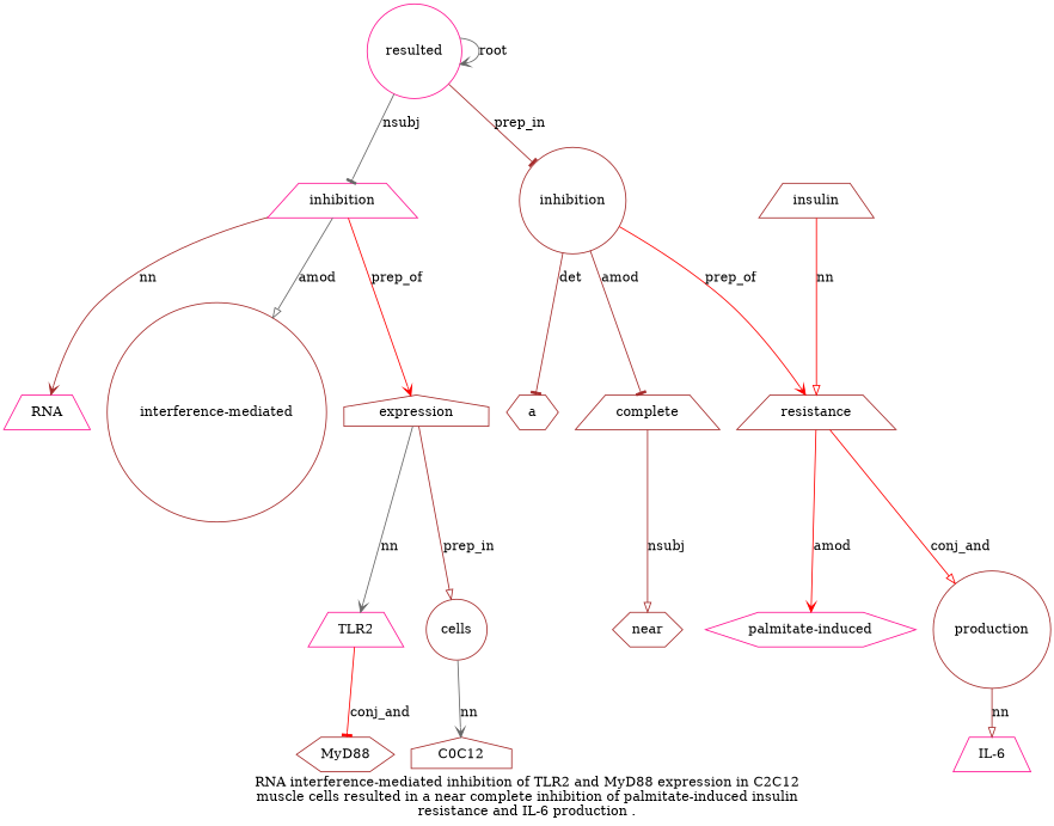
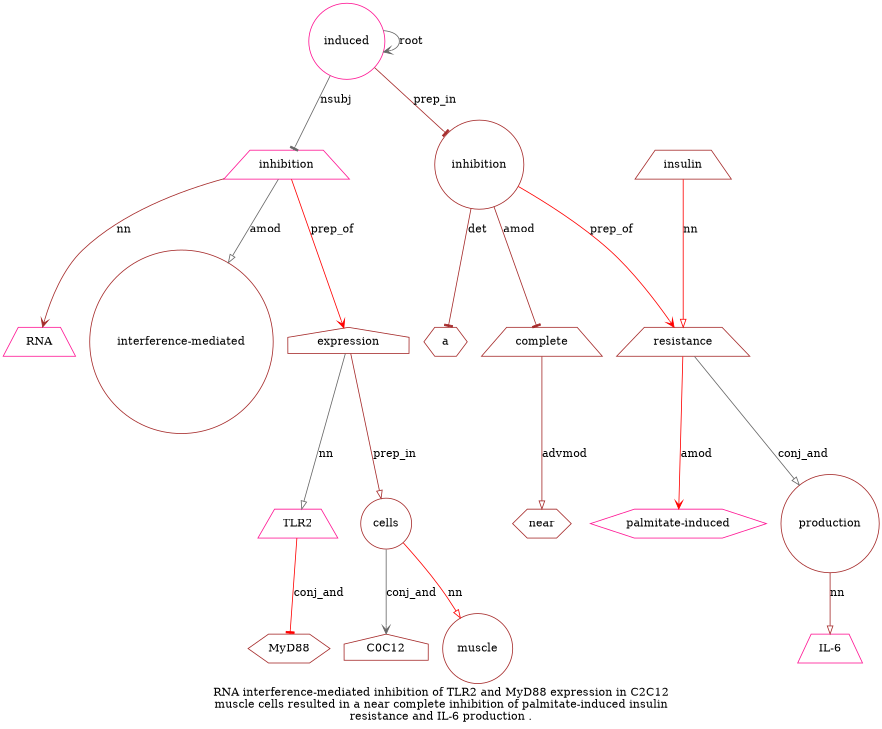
  digraph {
    label="RNA interference-mediated inhibition of TLR2 and MyD88 expression in C2C12\nmuscle cells resulted in a near complete inhibition of palmitate-induced insulin\nresistance and IL-6 production ."
    node [color=brown fillcolor=white shape=trapezium style=filled]
    edge [arrowhead=vee color=brown]
    n1 [color=deeppink label=inhibition]
    n2 [color=deeppink label=RNA]
    n3 [label="interference-mediated" shape=circle]
    n4 [label=expression shape=house]
    n5 [color=deeppink label=TLR2]
    n6 [label=cells shape=circle]
-   n7 [color=deeppink label=resulted shape=circle]
+   n7 [color=deeppink label=induced shape=circle]
    n8 [label=inhibition shape=circle]
    n9 [label=a shape=hexagon]
    n10 [label=complete]
    n11 [label=resistance]
    n12 [label=MyD88 shape=hexagon]
    n13 [label=C0C12 shape=house]
+   n14 [label=muscle shape=circle]
    n15 [label=near shape=hexagon]
    n16 [color=deeppink label="palmitate-induced" shape=hexagon]
    n17 [label=production shape=circle]
    n18 [label=insulin]
    n19 [color=deeppink label="IL-6"]
    n1 -> n2 [label=nn]
    n1 -> n3 [arrowhead=onormal color=gray40 label=amod]
    n1 -> n4 [color=red label=prep_of]
-   n4 -> n5 [color=gray40 label=nn]
+   n4 -> n5 [arrowhead=onormal color=gray40 label=nn]
    n4 -> n6 [arrowhead=onormal label=prep_in]
    n5 -> n12 [arrowhead=tee color=red label=conj_and]
-   n6 -> n13 [color=gray40 label=nn]
+   n6 -> n13 [color=gray40 label=conj_and]
+   n6 -> n14 [arrowhead=onormal color=red label=nn]
    n7 -> n1 [arrowhead=tee color=gray40 label=nsubj]
    n7 -> n7 [color=gray40 label=root]
    n7 -> n8 [arrowhead=tee label=prep_in]
    n8 -> n9 [arrowhead=tee label=det]
    n8 -> n10 [arrowhead=tee label=amod]
    n8 -> n11 [color=red label=prep_of]
-   n10 -> n15 [arrowhead=onormal label=nsubj]
+   n10 -> n15 [arrowhead=onormal label=advmod]
    n11 -> n16 [color=red label=amod]
-   n11 -> n17 [arrowhead=onormal color=red label=conj_and]
+   n11 -> n17 [arrowhead=onormal color=gray40 label=conj_and]
    n17 -> n19 [arrowhead=onormal label=nn]
    n18 -> n11 [arrowhead=onormal color=red label=nn]
  }
